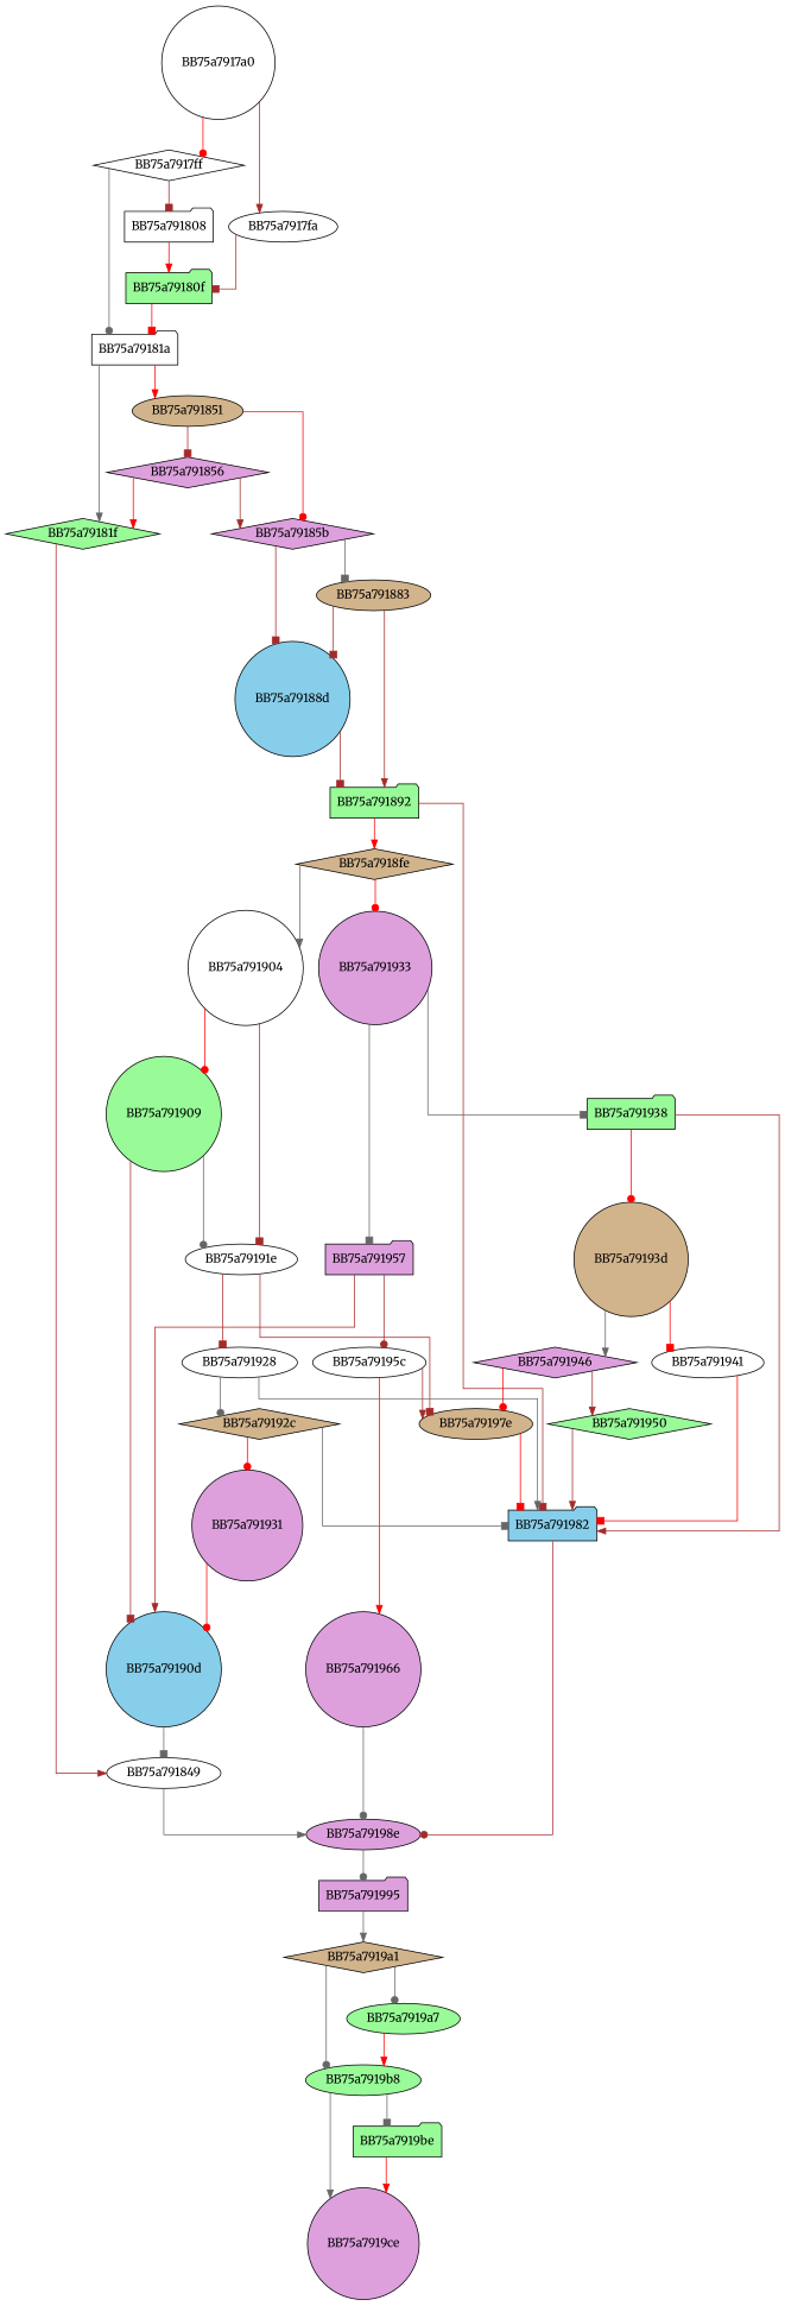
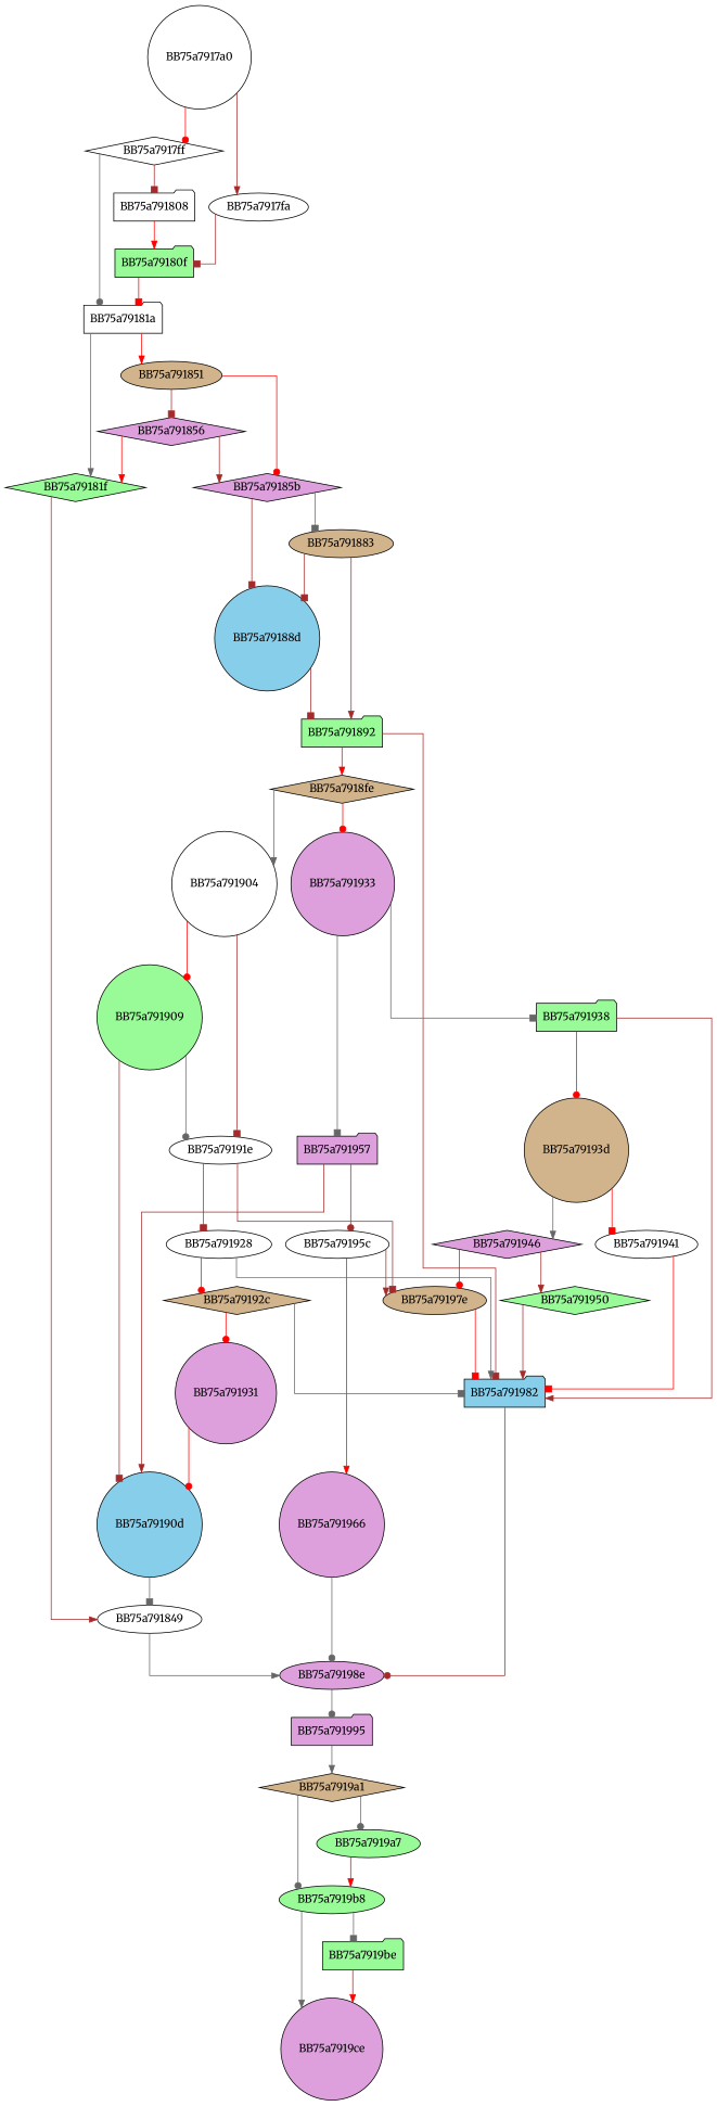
  digraph {
    fontname=Merriweather
    splines=ortho
    node [fillcolor=white fontname=Merriweather shape=ellipse style=filled]
    edge [arrowhead=normal color=brown fontname=Merriweather]
    BB75a7917a0 [shape=circle]
    BB75a7917ff [shape=diamond]
    BB75a7917fa
    BB75a79181a [shape=folder]
    BB75a791808 [shape=folder]
    BB75a79180f [fillcolor=palegreen shape=folder]
    BB75a791851 [fillcolor=tan]
    BB75a79181f [fillcolor=palegreen shape=diamond]
    BB75a79185b [fillcolor=plum shape=diamond]
    BB75a791856 [fillcolor=plum shape=diamond]
    BB75a791849
    BB75a79188d [fillcolor=skyblue shape=circle]
    BB75a791883 [fillcolor=tan]
    BB75a79198e [fillcolor=plum]
    BB75a791995 [fillcolor=plum shape=folder]
    BB75a7919a1 [fillcolor=tan shape=diamond]
    BB75a7919b8 [fillcolor=palegreen]
    BB75a7919a7 [fillcolor=palegreen]
    BB75a791892 [fillcolor=palegreen shape=folder]
    BB75a791982 [fillcolor=skyblue shape=folder]
    BB75a7918fe [fillcolor=tan shape=diamond]
    BB75a791933 [fillcolor=plum shape=circle]
    BB75a791904 [shape=circle]
    BB75a791957 [fillcolor=plum shape=folder]
    BB75a791938 [fillcolor=palegreen shape=folder]
    BB75a79191e
    BB75a791909 [fillcolor=palegreen shape=circle]
    BB75a79190d [fillcolor=skyblue shape=circle]
    BB75a79195c
    BB75a79193d [fillcolor=tan shape=circle]
    BB75a79197e [fillcolor=tan]
    BB75a791928
    BB75a79192c [fillcolor=tan shape=diamond]
    BB75a791931 [fillcolor=plum shape=circle]
    BB75a791966 [fillcolor=plum shape=circle]
    BB75a791946 [fillcolor=plum shape=diamond]
    BB75a791941
    BB75a791950 [fillcolor=palegreen shape=diamond]
    BB75a7919ce [fillcolor=plum shape=circle]
    BB75a7919be [fillcolor=palegreen shape=folder]
    BB75a7917a0 -> BB75a7917ff [arrowhead=dot color=red]
    BB75a7917a0 -> BB75a7917fa
    BB75a7917ff -> BB75a79181a [arrowhead=dot color=gray40]
    BB75a7917ff -> BB75a791808 [arrowhead=box]
    BB75a7917fa -> BB75a79180f [arrowhead=box]
    BB75a79181a -> BB75a791851 [color=red]
    BB75a79181a -> BB75a79181f [color=gray40]
    BB75a791808 -> BB75a79180f [color=red]
    BB75a79180f -> BB75a79181a [arrowhead=box color=red]
    BB75a791851 -> BB75a79185b [arrowhead=dot color=red]
    BB75a791851 -> BB75a791856 [arrowhead=box]
    BB75a79181f -> BB75a791849
    BB75a79185b -> BB75a79188d [arrowhead=box]
    BB75a79185b -> BB75a791883 [arrowhead=box color=gray40]
    BB75a791856 -> BB75a79181f [color=red]
    BB75a791856 -> BB75a79185b
    BB75a791849 -> BB75a79198e [color=gray40]
    BB75a79188d -> BB75a791892 [arrowhead=box]
    BB75a791883 -> BB75a79188d [arrowhead=box]
    BB75a791883 -> BB75a791892
    BB75a79198e -> BB75a791995 [arrowhead=dot color=gray40]
    BB75a791995 -> BB75a7919a1 [color=gray40]
    BB75a7919a1 -> BB75a7919b8 [arrowhead=dot color=gray40]
    BB75a7919a1 -> BB75a7919a7 [arrowhead=dot color=gray40]
    BB75a7919b8 -> BB75a7919ce [color=gray40]
    BB75a7919b8 -> BB75a7919be [arrowhead=box color=gray40]
    BB75a7919a7 -> BB75a7919b8 [color=red]
    BB75a791892 -> BB75a791982 [arrowhead=box]
    BB75a791892 -> BB75a7918fe [color=red]
    BB75a791982 -> BB75a79198e [arrowhead=dot]
    BB75a7918fe -> BB75a791933 [arrowhead=dot color=red]
    BB75a7918fe -> BB75a791904 [color=gray40]
    BB75a791933 -> BB75a791957 [arrowhead=box color=gray40]
    BB75a791933 -> BB75a791938 [arrowhead=box color=gray40]
    BB75a791904 -> BB75a79191e [arrowhead=box]
    BB75a791904 -> BB75a791909 [arrowhead=dot color=red]
    BB75a791957 -> BB75a79190d
    BB75a791957 -> BB75a79195c [arrowhead=dot]
    BB75a791938 -> BB75a791982
    BB75a791938 -> BB75a79193d [arrowhead=dot color=red]
    BB75a79191e -> BB75a79197e [arrowhead=box]
    BB75a79191e -> BB75a791928 [arrowhead=box]
    BB75a791909 -> BB75a79191e [arrowhead=dot color=gray40]
    BB75a791909 -> BB75a79190d [arrowhead=box]
    BB75a79190d -> BB75a791849 [arrowhead=box color=gray40]
    BB75a79195c -> BB75a79197e
    BB75a79195c -> BB75a791966 [color=red]
    BB75a79193d -> BB75a791946 [color=gray40]
    BB75a79193d -> BB75a791941 [arrowhead=box color=red]
    BB75a79197e -> BB75a791982 [arrowhead=box color=red]
    BB75a791928 -> BB75a791982 [color=gray40]
-   BB75a791928 -> BB75a79192c [arrowhead=dot color=gray40]
+   BB75a791928 -> BB75a79192c [arrowhead=dot color=red]
    BB75a79192c -> BB75a791982 [arrowhead=box color=gray40]
    BB75a79192c -> BB75a791931 [arrowhead=dot color=red]
    BB75a791931 -> BB75a79190d [arrowhead=dot color=red]
    BB75a791966 -> BB75a79198e [arrowhead=dot color=gray40]
    BB75a791946 -> BB75a79197e [arrowhead=dot color=red]
    BB75a791946 -> BB75a791950
    BB75a791941 -> BB75a791982 [arrowhead=box color=red]
    BB75a791950 -> BB75a791982
    BB75a7919be -> BB75a7919ce [color=red]
  }
